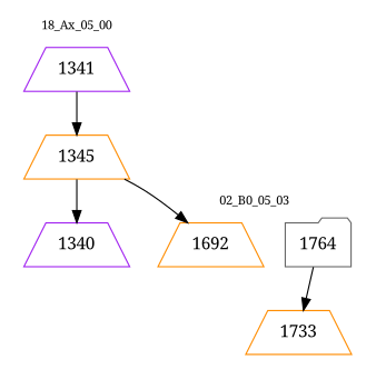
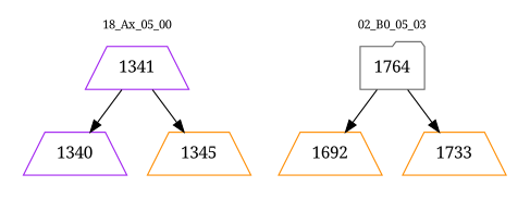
  digraph {
    fontname="Noto Serif"
    node [color=darkorange fontname="Noto Serif" shape=trapezium]
    edge [color=black fontname="Noto Serif"]
    n1 [color=purple label=1341]
    n2 [color=purple label=1340]
    n3 [label=1345]
    n4 [color=gray40 label=1764 shape=folder]
    n5 [label=1692]
    n6 [label=1733]
    subgraph cluster_1 {
      color=white
      fontsize=10
      label="18_Ax_05_00"
      n1
      n2
      n3
    }
    subgraph cluster_2 {
      color=white
      fontsize=10
      label="02_B0_05_03"
      n4
      n5
      n6
    }
-   n3 -> n2
+   n1 -> n2
    n1 -> n3
-   n3 -> n5
+   n4 -> n5
    n4 -> n6
  }
